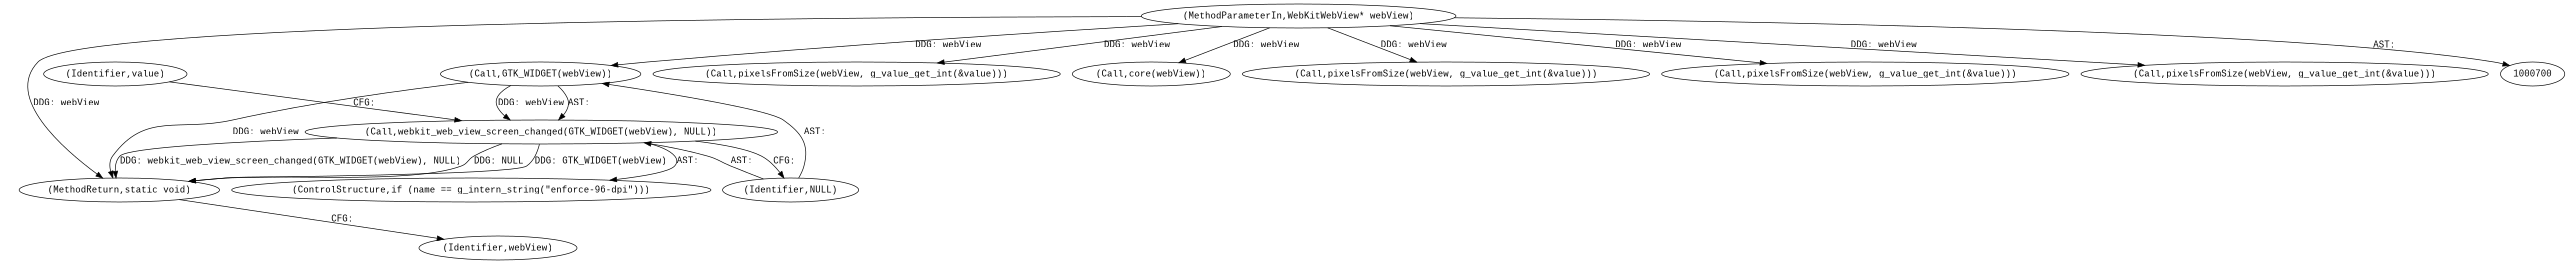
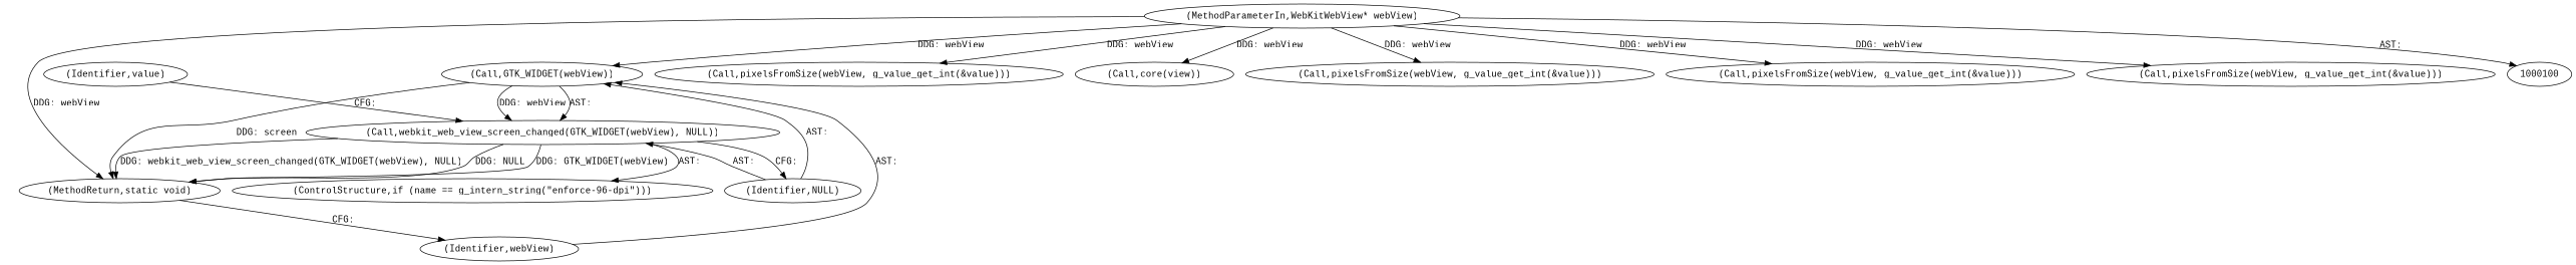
  digraph {
    fontname="Liberation Mono"
    node [fontname="Liberation Mono"]
    edge [fontname="Liberation Mono"]
    n1 [label="(Call,GTK_WIDGET(webView))"]
    n2 [label="(Call,webkit_web_view_screen_changed(GTK_WIDGET(webView), NULL))"]
    n3 [label="(MethodReturn,static void)"]
    n4 [label="(ControlStructure,if (name == g_intern_string(\"enforce-96-dpi\")))"]
    n5 [label="(Identifier,NULL)"]
    n6 [label="(Identifier,webView)"]
    n7 [label="(MethodParameterIn,WebKitWebView* webView)"]
    n8 [label="(Call,pixelsFromSize(webView, g_value_get_int(&value)))"]
-   n9 [label="(Call,core(webView))"]
+   n9 [label="(Call,core(view))"]
    n10 [label="(Call,pixelsFromSize(webView, g_value_get_int(&value)))"]
    n11 [label="(Call,pixelsFromSize(webView, g_value_get_int(&value)))"]
    n12 [label="(Call,pixelsFromSize(webView, g_value_get_int(&value)))"]
-   1000100 [label=1000700]
+   1000100
    n14 [label="(Identifier,value)"]
    n1 -> n2 [label="AST: "]
    n1 -> n2 [label="DDG: webView"]
-   n1 -> n3 [label="DDG: webView"]
+   n1 -> n3 [label="DDG: screen"]
    n2 -> n3 [label="DDG: GTK_WIDGET(webView)"]
    n2 -> n3 [label="DDG: webkit_web_view_screen_changed(GTK_WIDGET(webView), NULL)"]
    n2 -> n3 [label="DDG: NULL"]
    n2 -> n4 [label="AST: "]
    n2 -> n5 [label="CFG: "]
    n3 -> n6 [label="CFG: "]
    n5 -> n1 [label="AST: "]
    n5 -> n2 [label="AST: "]
+   n6 -> n1 [label="AST: "]
    n7 -> n1 [label="DDG: webView"]
    n7 -> n3 [label="DDG: webView"]
    n7 -> n8 [label="DDG: webView"]
    n7 -> n9 [label="DDG: webView"]
    n7 -> n10 [label="DDG: webView"]
    n7 -> n11 [label="DDG: webView"]
    n7 -> n12 [label="DDG: webView"]
    n7 -> 1000100 [label="AST: "]
    n14 -> n2 [label="CFG: "]
  }
